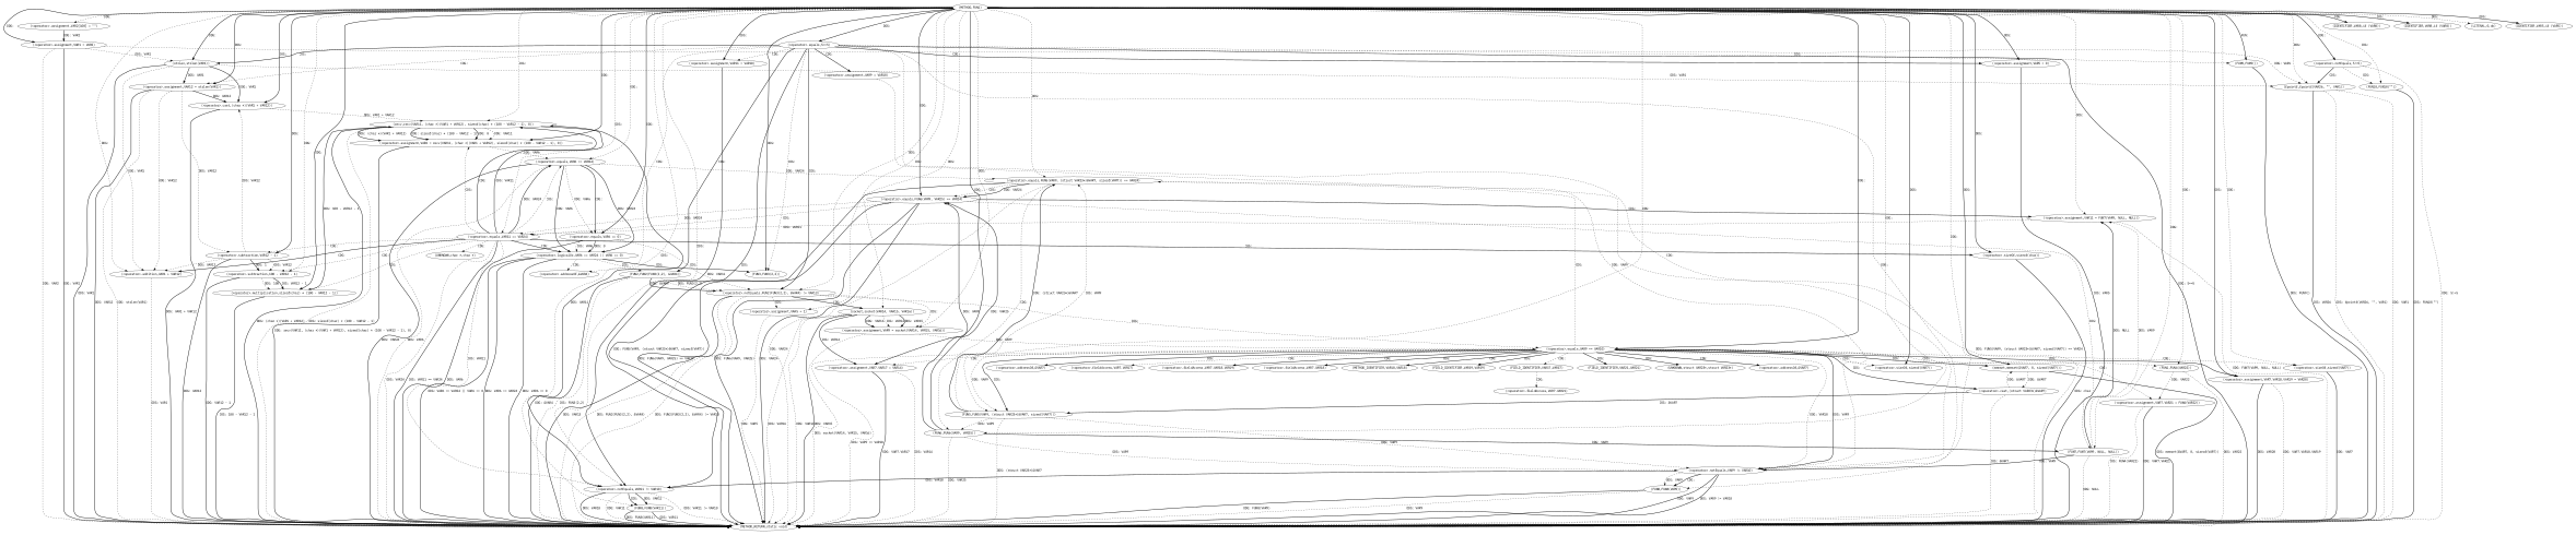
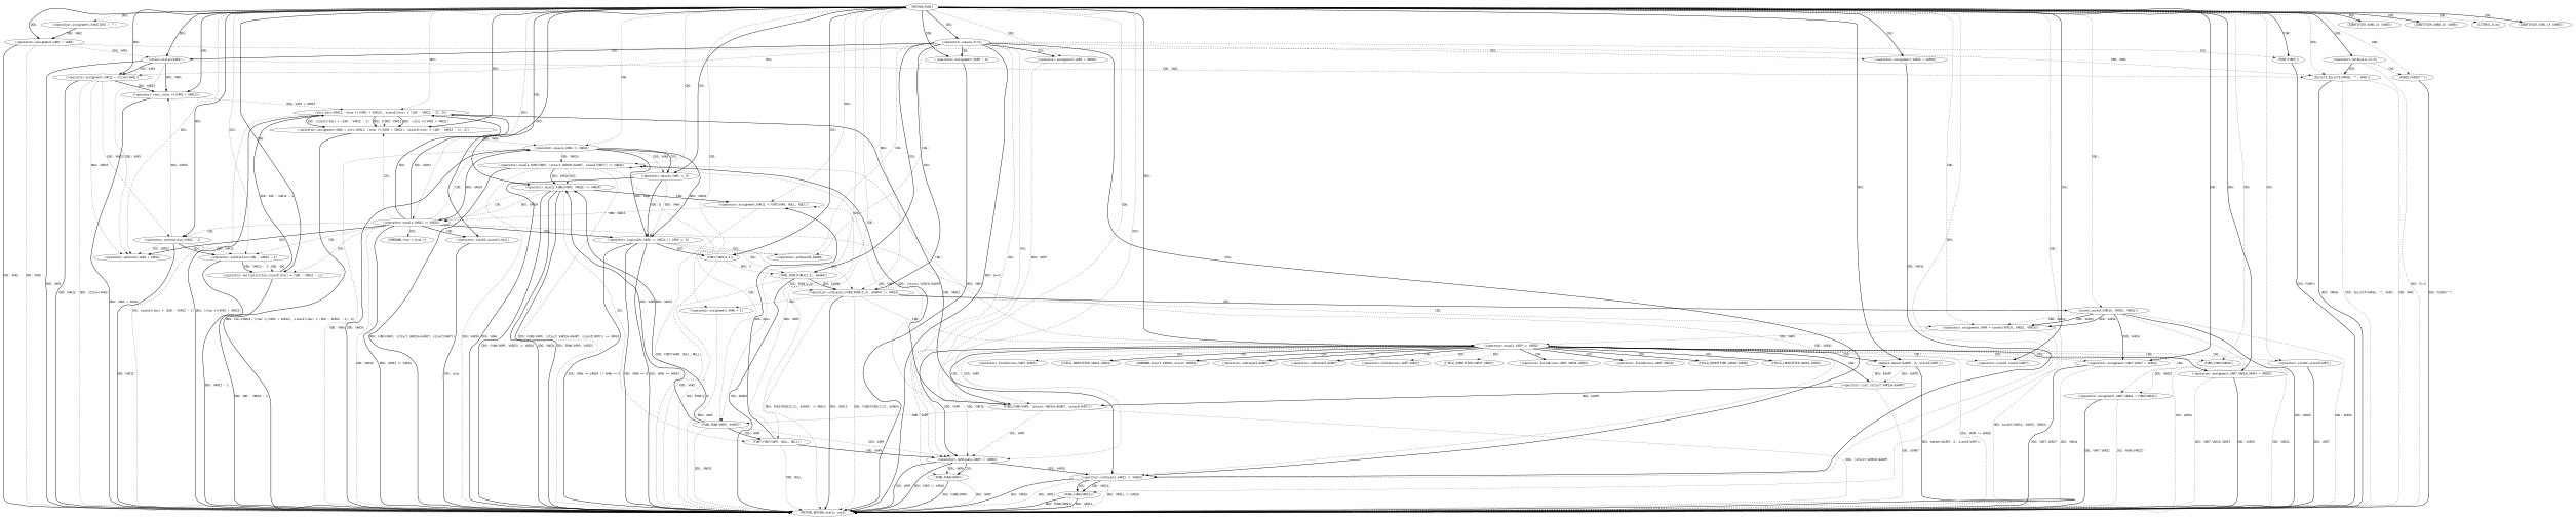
  digraph {
    fontname="IBM Plex Mono"
    node [fontname="IBM Plex Mono"]
    edge [fontname="IBM Plex Mono" style=bold]
    n1 [label="(METHOD,FUN1)"]
    n2 [label="(<operator>.assignment,VAR2[100] = \"\")"]
    n3 [label="(<operator>.assignment,VAR1 = VAR2)"]
    n4 [label="(<operator>.equals,5==5)"]
    n5 [label="(<operator>.assignment,VAR5 = 0)"]
    n6 [label="(<operator>.assignment,VAR9 = VAR10)"]
    n7 [label="(<operator>.assignment,VAR11 = VAR10)"]
    n8 [label="(<operator>.assignment,VAR12 = strlen(VAR1))"]
    n9 [label="(strlen,strlen(VAR1))"]
    n10 [label="(<operator>.notEquals,FUN2(FUN3(2,2), &VAR4) != VAR13)"]
    n11 [label="(FUN3,FUN3(2,2))"]
    n12 [label="(<operator>.assignment,VAR5 = 1)"]
    n13 [label="(<operator>.assignment,VAR9 = socket(VAR14, VAR15, VAR16))"]
    n14 [label="(socket,socket(VAR14, VAR15, VAR16))"]
    n15 [label="(<operator>.equals,VAR9 == VAR10)"]
    n16 [label="(memset,memset(&VAR7, 0, sizeof(VAR7)))"]
    n17 [label="(<operator>.sizeOf,sizeof(VAR7))"]
    n18 [label="(<operator>.assignment,VAR7.VAR17 = VAR14)"]
    n19 [label="(<operator>.assignment,VAR7.VAR18.VAR19 = VAR20)"]
    n20 [label="(FUN1,FUN4(VAR22))"]
    n21 [label="(<operator>.equals,FUN5(VAR9, (struct VAR23*)&VAR7, sizeof(VAR7)) == VAR24)"]
    n22 [label="(FUN5,FUN5(VAR9, (struct VAR23*)&VAR7, sizeof(VAR7)))"]
    n23 [label="(<operator>.sizeOf,sizeof(VAR7))"]
    n24 [label="(<operator>.equals,FUN6(VAR9, VAR25) == VAR24)"]
    n25 [label="(FUN6,FUN6(VAR9, VAR25))"]
    n26 [label="(<operator>.assignment,VAR11 = FUN7(VAR9, NULL, NULL))"]
    n27 [label="(FUN7,FUN7(VAR9, NULL, NULL))"]
    n28 [label="(<operator>.equals,VAR11 == VAR24)"]
    n29 [label="(<operator>.assignment,VAR6 = recv(VAR11, (char *)(VAR1 + VAR12), sizeof(char) * (100 - VAR12 - 1), 0))"]
    n30 [label="(recv,recv(VAR11, (char *)(VAR1 + VAR12), sizeof(char) * (100 - VAR12 - 1), 0))"]
    n31 [label="(<operator>.cast,(char *)(VAR1 + VAR12))"]
    n32 [label="(<operator>.addition,VAR1 + VAR12)"]
    n33 [label="(<operator>.multiplication,sizeof(char) * (100 - VAR12 - 1))"]
    n34 [label="(<operator>.sizeOf,sizeof(char))"]
    n35 [label="(<operator>.subtraction,100 - VAR12 - 1)"]
    n36 [label="(<operator>.subtraction,VAR12 - 1)"]
    n37 [label="(<operator>.equals,VAR6 == VAR24)"]
    n38 [label="(<operator>.equals,VAR6 == 0)"]
    n39 [label="(IDENTIFIER,VAR8,if (VAR8))"]
    n40 [label="(IDENTIFIER,VAR8,if (VAR8))"]
    n41 [label="(LITERAL,0,do)"]
    n42 [label="(<operator>.notEquals,VAR9 != VAR10)"]
    n43 [label="(<operator>.notEquals,VAR11 != VAR10)"]
    n44 [label="(FUN8,FUN8(VAR11))"]
    n45 [label="(IDENTIFIER,VAR5,if (VAR5))"]
    n46 [label="(FUN9,FUN9())"]
    n47 [label="(<operator>.notEquals,5!=5)"]
    n48 [label="(FUN10,FUN10(\"\"))"]
    n49 [label="(fprintf,fprintf(VAR26, \"\", VAR1))"]
    n50 [label="(METHOD_RETURN,static void)"]
    n51 [label="(FUN8,FUN8(VAR9))"]
    n52 [label="(FUN2,FUN2(FUN3(2,2), &VAR4))"]
    n53 [label="(<operator>.addressOf,&VAR4)"]
    n54 [label="(<operator>.assignment,VAR7.VAR21 = FUN4(VAR22))"]
    n55 [label="(<operator>.cast,(struct VAR23*)&VAR7)"]
    n56 [label="(<operator>.addressOf,&VAR7)"]
    n57 [label="(<operator>.fieldAccess,VAR7.VAR17)"]
    n58 [label="(FIELD_IDENTIFIER,VAR17,VAR17)"]
    n59 [label="(<operator>.fieldAccess,VAR7.VAR18.VAR19)"]
    n60 [label="(<operator>.fieldAccess,VAR7.VAR18)"]
-   n61 [label="(METHOD_IDENTIFIER,VAR18,VAR18)"]
+   n61 [label="(FIELD_IDENTIFIER,VAR18,VAR18)"]
    n62 [label="(FIELD_IDENTIFIER,VAR19,VAR19)"]
    n63 [label="(<operator>.fieldAccess,VAR7.VAR21)"]
    n64 [label="(FIELD_IDENTIFIER,VAR21,VAR21)"]
    n65 [label="(UNKNOWN,struct VAR23*,struct VAR23*)"]
    n66 [label="(<operator>.addressOf,&VAR7)"]
    n67 [label="(<operator>.logicalOr,VAR6 == VAR24 || VAR6 == 0)"]
    n68 [label="(UNKNOWN,char *,char *)"]
    n1 -> n2 [label="DDG: " style=dashed]
    n1 -> n3 [label="DDG: "]
    n1 -> n4 [label="DDG: "]
    n1 -> n5 [label="DDG: "]
+   n1 -> n6 [label="DDG: " style=dashed]
    n1 -> n7 [label="DDG: "]
    n1 -> n8 [label="DDG: "]
    n1 -> n9 [label="DDG: "]
    n1 -> n10 [label="DDG: " style=dashed]
    n1 -> n11 [label="DDG: "]
    n1 -> n12 [label="DDG: " style=dashed]
    n1 -> n13 [label="DDG: " style=dashed]
    n1 -> n14 [label="DDG: " style=dashed]
    n1 -> n15 [label="DDG: "]
    n1 -> n16 [label="DDG: "]
    n1 -> n17 [label="DDG: "]
    n1 -> n18 [label="DDG: "]
    n1 -> n19 [label="DDG: "]
    n1 -> n20 [label="DDG: " style=dashed]
    n1 -> n21 [label="DDG: " style=dashed]
    n1 -> n22 [label="DDG: " style=dashed]
    n1 -> n23 [label="DDG: " style=dashed]
    n1 -> n24 [label="DDG: "]
    n1 -> n25 [label="DDG: " style=dashed]
    n1 -> n26 [label="DDG: " style=dashed]
    n1 -> n27 [label="DDG: " style=dashed]
    n1 -> n28 [label="DDG: " style=dashed]
    n1 -> n29 [label="DDG: "]
    n1 -> n30 [label="DDG: " style=dashed]
    n1 -> n31 [label="DDG: "]
    n1 -> n32 [label="DDG: " style=dashed]
    n1 -> n33 [label="DDG: "]
    n1 -> n34 [label="DDG: "]
    n1 -> n35 [label="DDG: " style=dashed]
    n1 -> n36 [label="DDG: "]
    n1 -> n37 [label="DDG: " style=dashed]
    n1 -> n38 [label="DDG: "]
    n1 -> n39 [label="DDG: "]
    n1 -> n40 [label="DDG: "]
    n1 -> n41 [label="DDG: " style=dashed]
    n1 -> n42 [label="DDG: " style=dashed]
    n1 -> n43 [label="DDG: " style=dashed]
    n1 -> n44 [label="DDG: " style=dashed]
    n1 -> n45 [label="DDG: "]
    n1 -> n46 [label="FUN: "]
    n1 -> n47 [label="DDG: "]
    n1 -> n48 [label="DDG: " style=dashed]
    n1 -> n49 [label="DDG: " style=dashed]
    n2 -> n3 [label="DDG: VAR2"]
    n3 -> n9 [label="DDG: VAR1" style=dashed]
    n3 -> n49 [label="DDG: VAR1" style=dashed]
    n3 -> n50 [label="DDG: VAR1"]
    n3 -> n50 [label="DDG: VAR2" style=dashed]
    n4 -> n5 [label="CDG: "]
    n4 -> n6 [label="CDG: "]
    n4 -> n7 [label="CDG: " style=dashed]
    n4 -> n8 [label="CDG: " style=dashed]
    n4 -> n9 [label="CDG: "]
    n4 -> n10 [label="CDG: "]
    n4 -> n11 [label="CDG: " style=dashed]
    n4 -> n42 [label="CDG: " style=dashed]
    n4 -> n43 [label="CDG: "]
    n4 -> n46 [label="CDG: " style=dashed]
    n4 -> n50 [label="DDG: 5==5"]
    n4 -> n51 [label="DDG: " style=dashed]
    n4 -> n52 [label="CDG: "]
    n4 -> n53 [label="CDG: " style=dashed]
    n5 -> n50 [label="DDG: VAR5"]
    n6 -> n42 [label="DDG: VAR9" style=dashed]
    n7 -> n43 [label="DDG: VAR11"]
    n8 -> n31 [label="DDG: VAR12"]
    n8 -> n32 [label="DDG: VAR12" style=dashed]
    n8 -> n36 [label="DDG: VAR12" style=dashed]
    n8 -> n50 [label="DDG: VAR12"]
    n8 -> n50 [label="DDG: strlen(VAR1)" style=dashed]
    n9 -> n8 [label="DDG: VAR1"]
    n9 -> n31 [label="DDG: VAR1"]
    n9 -> n32 [label="DDG: VAR1" style=dashed]
    n9 -> n49 [label="DDG: VAR1" style=dashed]
    n9 -> n50 [label="DDG: VAR1"]
    n10 -> n12 [label="CDG: " style=dashed]
    n10 -> n13 [label="CDG: " style=dashed]
    n10 -> n14 [label="CDG: "]
    n10 -> n15 [label="CDG: " style=dashed]
    n10 -> n50 [label="DDG: FUN2(FUN3(2,2), &VAR4)" style=dashed]
    n10 -> n50 [label="DDG: FUN2(FUN3(2,2), &VAR4) != VAR13" style=dashed]
    n10 -> n50 [label="DDG: VAR13"]
+   n11 -> n52 [label="DDG: 2" style=dashed]
    n12 -> n50 [label="DDG: VAR5" style=dashed]
    n13 -> n15 [label="DDG: VAR9" style=dashed]
    n13 -> n50 [label="DDG: socket(VAR14, VAR15, VAR16)" style=dashed]
    n14 -> n13 [label="DDG: VAR14" style=dashed]
    n14 -> n13 [label="DDG: VAR15"]
    n14 -> n13 [label="DDG: VAR16"]
    n14 -> n18 [label="DDG: VAR14"]
    n14 -> n50 [label="DDG: VAR14" style=dashed]
    n14 -> n50 [label="DDG: VAR15"]
    n14 -> n50 [label="DDG: VAR16" style=dashed]
    n15 -> n16 [label="CDG: "]
    n15 -> n17 [label="CDG: " style=dashed]
    n15 -> n18 [label="CDG: " style=dashed]
    n15 -> n19 [label="CDG: "]
    n15 -> n20 [label="CDG: " style=dashed]
    n15 -> n21 [label="CDG: " style=dashed]
    n15 -> n22 [label="DDG: VAR9" style=dashed]
    n15 -> n22 [label="CDG: "]
    n15 -> n23 [label="CDG: " style=dashed]
    n15 -> n42 [label="DDG: VAR9"]
    n15 -> n42 [label="DDG: VAR10" style=dashed]
    n15 -> n50 [label="DDG: VAR9 == VAR10" style=dashed]
    n15 -> n54 [label="CDG: " style=dashed]
    n15 -> n55 [label="CDG: "]
    n15 -> n56 [label="CDG: "]
    n15 -> n57 [label="CDG: " style=dashed]
    n15 -> n58 [label="CDG: " style=dashed]
    n15 -> n59 [label="CDG: "]
    n15 -> n60 [label="CDG: "]
    n15 -> n61 [label="CDG: "]
    n15 -> n62 [label="CDG: "]
-   n58 -> n63 [label="CDG: " style=dashed]
+   n15 -> n63 [label="CDG: " style=dashed]
    n15 -> n64 [label="CDG: "]
    n15 -> n65 [label="CDG: "]
    n15 -> n66 [label="CDG: "]
    n16 -> n50 [label="DDG: memset(&VAR7, 0, sizeof(VAR7))"]
    n16 -> n55 [label="DDG: &VAR7" style=dashed]
    n18 -> n50 [label="DDG: VAR7.VAR17"]
    n18 -> n50 [label="DDG: VAR14" style=dashed]
    n19 -> n50 [label="DDG: VAR20"]
    n19 -> n50 [label="DDG: VAR7.VAR18.VAR19" style=dashed]
    n20 -> n50 [label="DDG: VAR22" style=dashed]
    n20 -> n54 [label="DDG: VAR22" style=dashed]
    n21 -> n24 [label="DDG: VAR24"]
    n21 -> n24 [label="CDG: " style=dashed]
    n21 -> n25 [label="CDG: " style=dashed]
    n21 -> n50 [label="DDG: FUN5(VAR9, (struct VAR23*)&VAR7, sizeof(VAR7)) == VAR24" style=dashed]
    n21 -> n50 [label="DDG: FUN5(VAR9, (struct VAR23*)&VAR7, sizeof(VAR7))"]
    n21 -> n50 [label="DDG: VAR24" style=dashed]
    n22 -> n21 [label="DDG: VAR9" style=dashed]
    n22 -> n21 [label="DDG: (struct VAR23*)&VAR7"]
    n22 -> n25 [label="DDG: VAR9" style=dashed]
    n22 -> n42 [label="DDG: VAR9" style=dashed]
    n22 -> n50 [label="DDG: (struct VAR23*)&VAR7" style=dashed]
    n23 -> n50 [label="DDG: VAR7"]
    n24 -> n26 [label="CDG: "]
    n24 -> n27 [label="CDG: " style=dashed]
    n24 -> n28 [label="DDG: VAR24" style=dashed]
    n24 -> n28 [label="CDG: " style=dashed]
    n24 -> n50 [label="DDG: FUN6(VAR9, VAR25) == VAR24"]
    n24 -> n50 [label="DDG: VAR24"]
    n24 -> n50 [label="DDG: FUN6(VAR9, VAR25)"]
    n25 -> n24 [label="DDG: VAR9"]
    n25 -> n24 [label="DDG: VAR25"]
    n25 -> n27 [label="DDG: VAR9"]
    n25 -> n42 [label="DDG: VAR9" style=dashed]
    n25 -> n50 [label="DDG: VAR25" style=dashed]
    n26 -> n28 [label="DDG: VAR11" style=dashed]
    n26 -> n50 [label="DDG: FUN7(VAR9, NULL, NULL)" style=dashed]
    n27 -> n26 [label="DDG: VAR9" style=dashed]
    n27 -> n26 [label="DDG: NULL"]
    n27 -> n42 [label="DDG: VAR9"]
    n27 -> n50 [label="DDG: NULL" style=dashed]
    n28 -> n29 [label="CDG: " style=dashed]
    n28 -> n30 [label="DDG: VAR11"]
    n28 -> n30 [label="CDG: "]
    n28 -> n32 [label="CDG: "]
    n28 -> n33 [label="CDG: " style=dashed]
    n28 -> n34 [label="CDG: "]
    n28 -> n35 [label="CDG: " style=dashed]
    n28 -> n36 [label="CDG: " style=dashed]
    n28 -> n37 [label="DDG: VAR24"]
    n28 -> n37 [label="CDG: " style=dashed]
    n28 -> n43 [label="DDG: VAR11" style=dashed]
    n28 -> n50 [label="DDG: VAR24" style=dashed]
    n28 -> n50 [label="DDG: VAR11 == VAR24"]
    n28 -> n67 [label="CDG: "]
    n28 -> n68 [label="CDG: " style=dashed]
    n29 -> n37 [label="DDG: VAR6" style=dashed]
    n29 -> n50 [label="DDG: recv(VAR11, (char *)(VAR1 + VAR12), sizeof(char) * (100 - VAR12 - 1), 0)"]
    n30 -> n29 [label="DDG: VAR11" style=dashed]
    n30 -> n29 [label="DDG: (char *)(VAR1 + VAR12)"]
    n30 -> n29 [label="DDG: sizeof(char) * (100 - VAR12 - 1)"]
    n30 -> n29 [label="DDG: 0"]
    n30 -> n43 [label="DDG: VAR11"]
    n30 -> n50 [label="DDG: (char *)(VAR1 + VAR12)"]
    n30 -> n50 [label="DDG: sizeof(char) * (100 - VAR12 - 1)" style=dashed]
    n31 -> n30 [label="DDG: VAR1 + VAR12" style=dashed]
    n31 -> n50 [label="DDG: VAR1 + VAR12"]
-   n32 -> n50 [label="DDG: VAR1" style=dashed]
+   n11 -> n50 [label="DDG: VAR1" style=dashed]
    n33 -> n30 [label="DDG: 100 - VAR12 - 1"]
    n33 -> n50 [label="DDG: 100 - VAR12 - 1"]
    n34 -> n50 [label="DDG: char"]
    n35 -> n33 [label="DDG: 100" style=dashed]
    n35 -> n33 [label="DDG: VAR12 - 1"]
    n35 -> n50 [label="DDG: VAR12 - 1"]
    n36 -> n31 [label="DDG: VAR12" style=dashed]
    n36 -> n32 [label="DDG: VAR12" style=dashed]
    n36 -> n35 [label="DDG: VAR12" style=dashed]
    n36 -> n35 [label="DDG: 1"]
    n36 -> n50 [label="DDG: VAR12"]
    n37 -> n21 [label="DDG: VAR24" style=dashed]
    n37 -> n38 [label="DDG: VAR6" style=dashed]
    n37 -> n38 [label="CDG: "]
    n37 -> n50 [label="DDG: VAR24"]
    n37 -> n50 [label="DDG: VAR6" style=dashed]
    n37 -> n67 [label="DDG: VAR6"]
    n37 -> n67 [label="DDG: VAR24"]
    n38 -> n50 [label="DDG: VAR6"]
    n38 -> n67 [label="DDG: VAR6" style=dashed]
    n38 -> n67 [label="DDG: 0"]
    n42 -> n43 [label="DDG: VAR10"]
    n42 -> n50 [label="DDG: VAR9"]
    n42 -> n50 [label="DDG: VAR9 != VAR10"]
    n42 -> n51 [label="DDG: VAR9" style=dashed]
    n42 -> n51 [label="CDG: "]
    n43 -> n44 [label="DDG: VAR11"]
    n43 -> n44 [label="CDG: "]
    n43 -> n50 [label="DDG: VAR11 != VAR10" style=dashed]
    n43 -> n50 [label="DDG: VAR10"]
    n43 -> n50 [label="DDG: VAR11" style=dashed]
    n44 -> n50 [label="DDG: FUN8(VAR11)"]
    n44 -> n50 [label="DDG: VAR11"]
    n46 -> n50 [label="DDG: FUN9()"]
    n47 -> n48 [label="CDG: " style=dashed]
    n47 -> n49 [label="CDG: "]
    n47 -> n50 [label="DDG: 5!=5" style=dashed]
    n48 -> n50 [label="DDG: FUN10(\"\")"]
    n49 -> n50 [label="DDG: VAR26"]
    n49 -> n50 [label="DDG: fprintf(VAR26, \"\", VAR1)" style=dashed]
    n49 -> n50 [label="DDG: VAR1" style=dashed]
    n51 -> n50 [label="DDG: VAR9" style=dashed]
    n51 -> n50 [label="DDG: FUN8(VAR9)"]
    n52 -> n10 [label="DDG: FUN3(2,2)" style=dashed]
    n52 -> n10 [label="DDG: &VAR4"]
    n52 -> n50 [label="DDG: FUN3(2,2)" style=dashed]
    n52 -> n50 [label="DDG: &VAR4"]
    n54 -> n50 [label="DDG: FUN4(VAR22)" style=dashed]
    n54 -> n50 [label="DDG: VAR7.VAR21"]
    n55 -> n16 [label="DDG: &VAR7" style=dashed]
    n55 -> n22 [label="DDG: &VAR7"]
    n55 -> n50 [label="DDG: &VAR7" style=dashed]
-   n38 -> n10 [label="CDG: " style=dashed]
+   n67 -> n10 [label="CDG: " style=dashed]
    n67 -> n11 [label="CDG: "]
    n67 -> n50 [label="DDG: VAR6 == VAR24"]
    n67 -> n50 [label="DDG: VAR6 == 0"]
    n67 -> n50 [label="DDG: VAR6 == VAR24 || VAR6 == 0"]
    n67 -> n52 [label="CDG: " style=dashed]
    n67 -> n53 [label="CDG: " style=dashed]
  }
